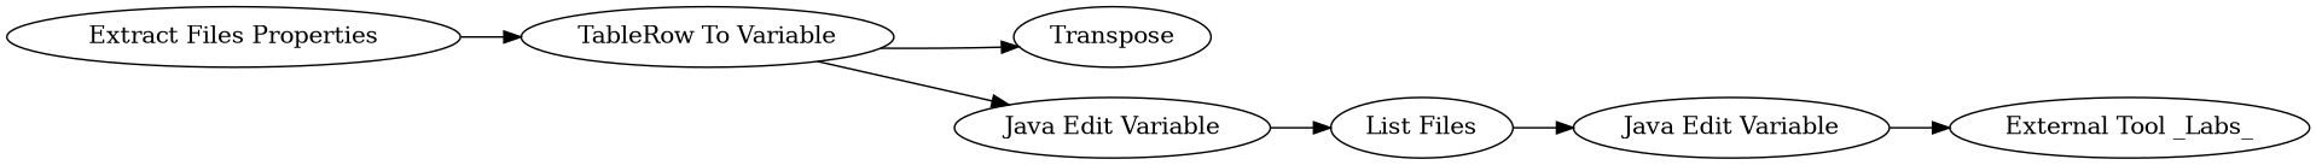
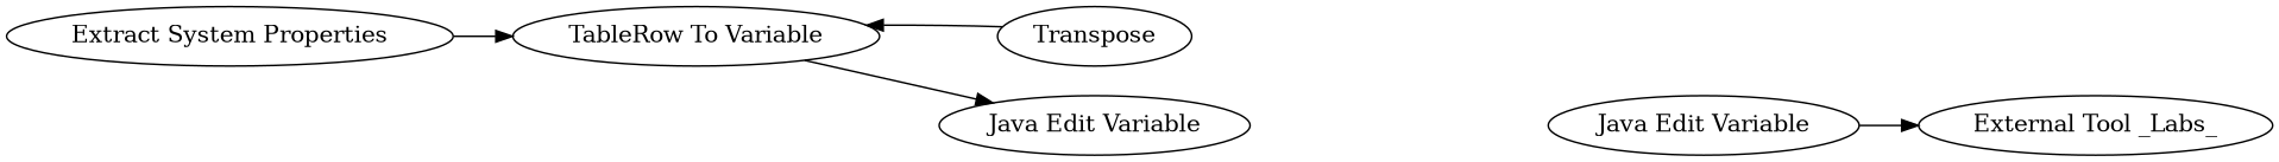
  digraph {
    rankdir=LR
-   n1 [label="List Files"]
    n2 [label="Java Edit Variable"]
    n3 [label="External Tool _Labs_"]
-   n4 [label="Extract Files Properties"]
+   n4 [label="Extract System Properties"]
    n5 [label="TableRow To Variable"]
    n6 [label=Transpose]
    n7 [label="Java Edit Variable"]
-   n1 -> n2
    n2 -> n3
    n4 -> n5
    n5 -> n7
-   n5 -> n6
-   n7 -> n1
+   n6 -> n5
  }
